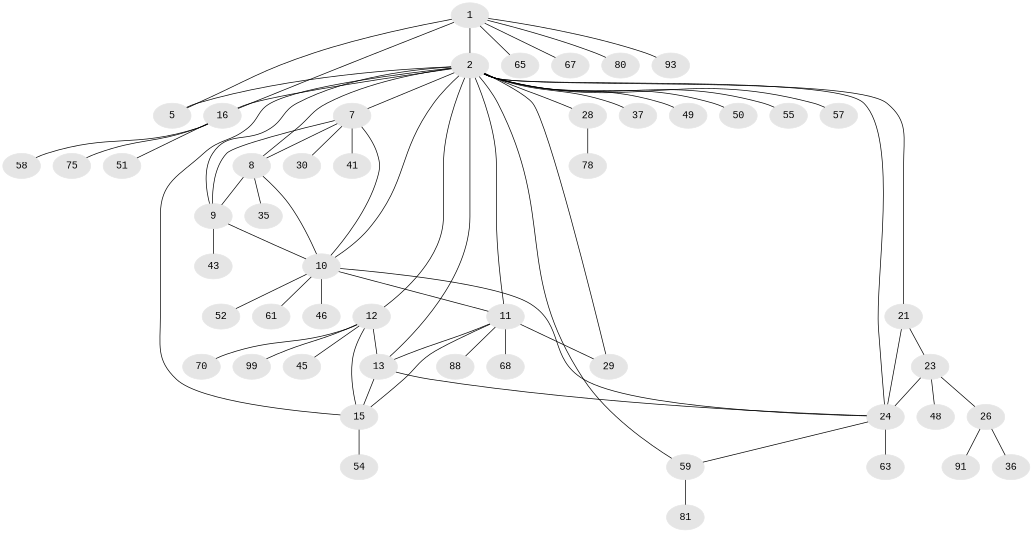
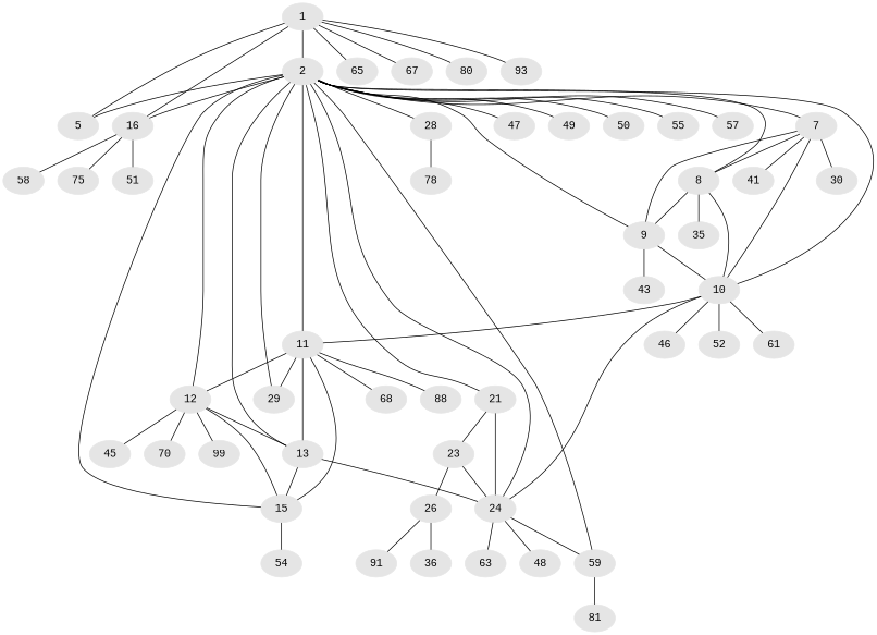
  graph {
    fontname="Liberation Mono"
    node [color=gray90 fontname="Liberation Mono" style=filled]
    edge [fontname="Liberation Mono"]
    1 [super="+20"]
    2 [super="+68+79+6+3"]
    5
    16 [super="+40+17+97+98+18"]
    n5 [label=65]
    67 [super="+92+89"]
    80
    93
    7 [super="+33+42"]
    8
    9
    10 [super="+27+84+44"]
    11 [super="+39"]
    12
    13
    15 [super="+94"]
    21 [super="+22+32+72+85"]
    24 [super="+25+31+56"]
    28
    29
-   47 [label=37]
+   47
    49 [super="+73+74"]
    50
    55 [super="+62"]
    57
    59
    51
    58
    75
    30
    41
    35
    43
    46
    52
    61
    n37 [label=68]
    88
    45
    70
    99
    54
    23 [super="+34"]
    63
    78 [super="+82+101"]
    81 [super="+87"]
    26
    48
    36
    91
    1 -- 2 [weight=4]
    1 -- 5
    1 -- 16 [weight=3]
    1 -- n5
    1 -- 67
    1 -- 80
    1 -- 93
    2 -- 5 [weight=3]
    2 -- 16 [weight=3]
    2 -- 7
    2 -- 8
    2 -- 9
    2 -- 10
    2 -- 11 [weight=3]
    2 -- 12
    2 -- 13 [weight=2]
    2 -- 15
    2 -- 21 [weight=2]
    2 -- 24
    2 -- 28
    2 -- 29
    2 -- 47
    2 -- 49
    2 -- 50
    2 -- 55 [weight=2]
    2 -- 57
    2 -- 59
    16 -- 51
    16 -- 58
    16 -- 75
    7 -- 8
    7 -- 9
    7 -- 10
    7 -- 30
    7 -- 41
    8 -- 9
    8 -- 10
    8 -- 35
    9 -- 10
    9 -- 43
    10 -- 11
    10 -- 24
    10 -- 46
    10 -- 52
    10 -- 61
+   11 -- 12
    11 -- 13
    11 -- 15
    11 -- 29
    11 -- n37
    11 -- 88
    12 -- 13
    12 -- 15
    12 -- 45
    12 -- 70
    12 -- 99
    13 -- 15
    13 -- 24
    15 -- 54
    21 -- 24 [weight=4]
    21 -- 23 [weight=2]
    24 -- 59
    24 -- 63
    28 -- 78
    59 -- 81
    23 -- 24 [weight=2]
    23 -- 26
-   23 -- 48
+   24 -- 48
    26 -- 36
    26 -- 91
  }
